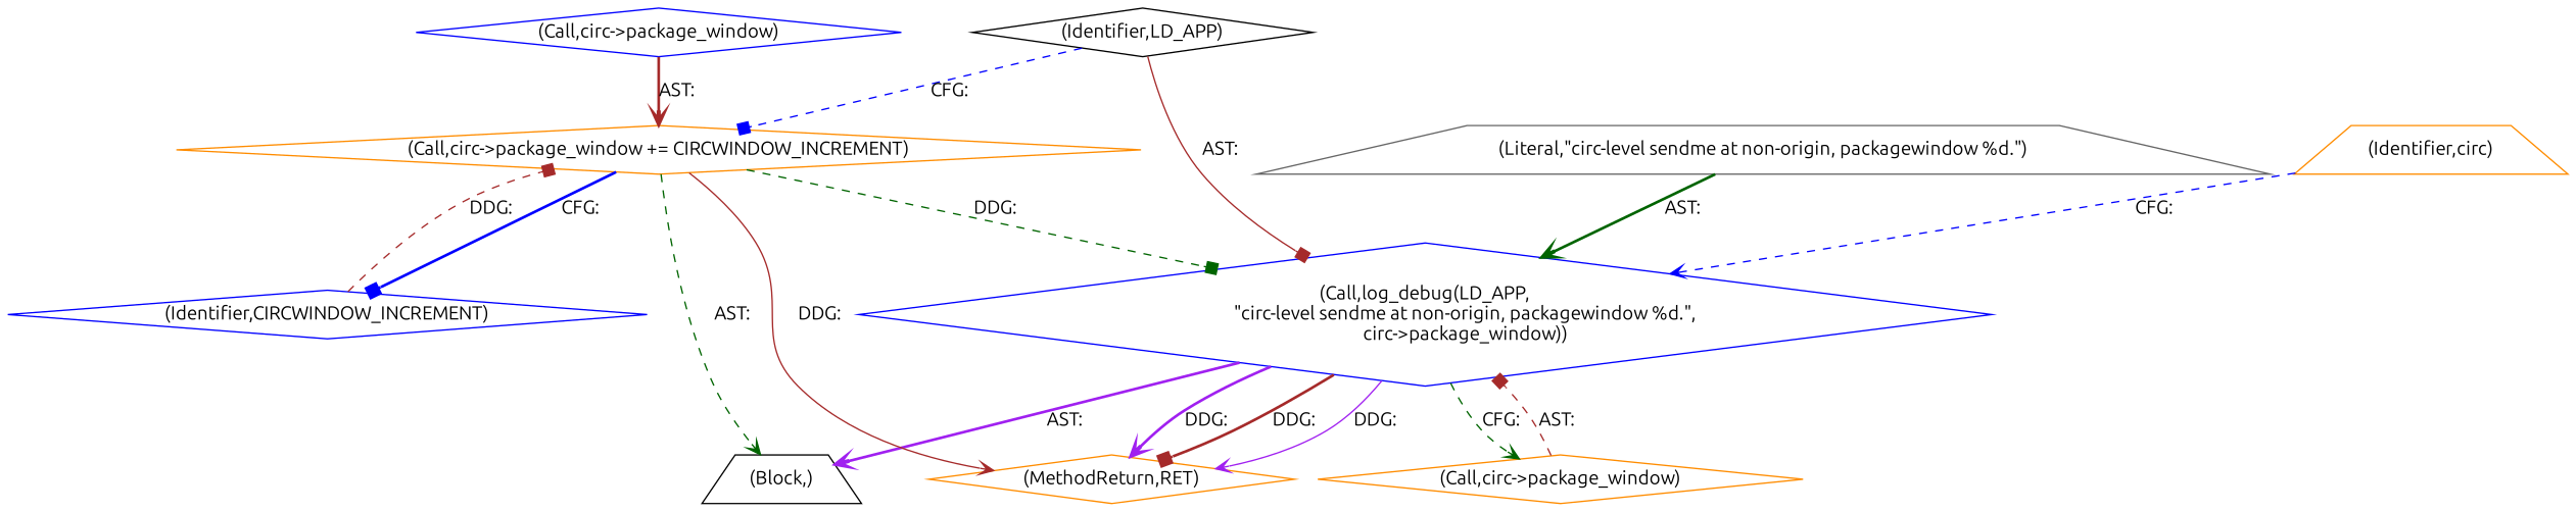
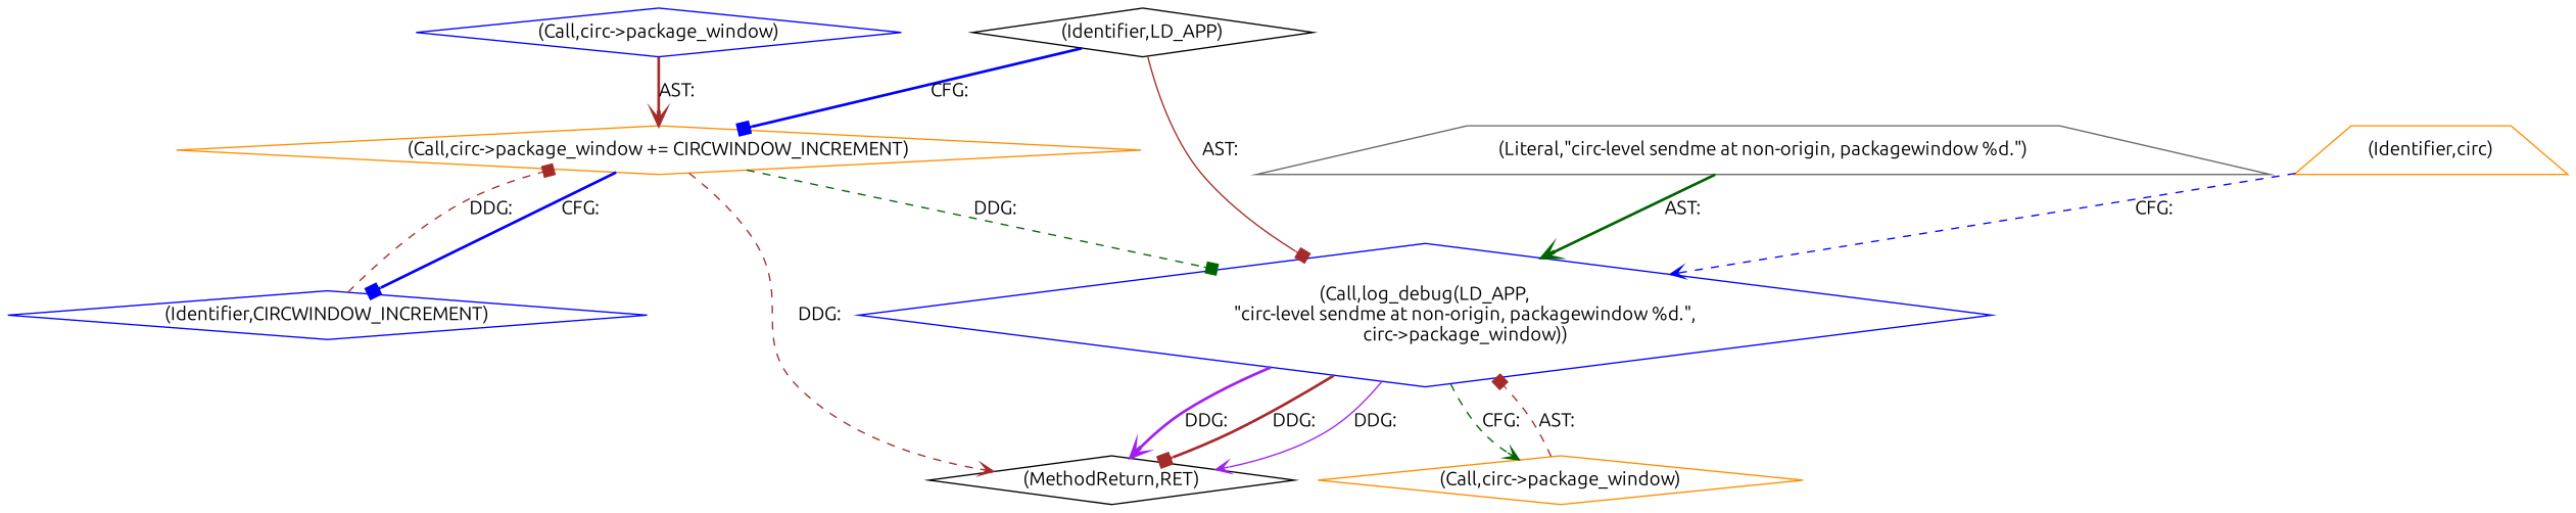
  digraph {
    fontname=Ubuntu
    node [color=darkorange fontname=Ubuntu shape=diamond]
    edge [arrowhead=vee color=brown fontname=Ubuntu style=dashed]
    n1 [color=blue label="(Call,log_debug(LD_APP,\n                    \"circ-level sendme at non-origin, packagewindow %d.\",\n                    circ->package_window))"]
-   n2 [label="(MethodReturn,RET)"]
+   n2 [color=black label="(MethodReturn,RET)"]
    n3 [label="(Call,circ->package_window)"]
-   n4 [color=black label="(Block,)" shape=trapezium]
    n5 [label="(Call,circ->package_window += CIRCWINDOW_INCREMENT)"]
    n6 [color=blue label="(Identifier,CIRCWINDOW_INCREMENT)"]
    n7 [color=black label="(Identifier,LD_APP)"]
    n8 [color=gray40 label="(Literal,\"circ-level sendme at non-origin, packagewindow %d.\")" shape=trapezium]
    n9 [color=blue label="(Call,circ->package_window)"]
    n10 [label="(Identifier,circ)" shape=trapezium]
    n1 -> n2 [color=purple label="DDG: " style=bold]
    n1 -> n2 [arrowhead=box label="DDG: " style=bold]
    n1 -> n2 [color=purple label="DDG: " style=solid]
    n1 -> n3 [color=darkgreen label="CFG: "]
-   n1 -> n4 [color=purple label="AST: " style=bold]
    n3 -> n1 [arrowhead=box label="AST: "]
    n5 -> n1 [arrowhead=box color=darkgreen label="DDG: "]
-   n5 -> n2 [label="DDG: " style=solid]
-   n5 -> n4 [color=darkgreen label="AST: "]
+   n5 -> n2 [label="DDG: "]
    n5 -> n6 [arrowhead=box color=blue label="CFG: " style=bold]
    n6 -> n5 [arrowhead=box label="DDG: "]
    n7 -> n1 [arrowhead=box label="AST: " style=solid]
-   n7 -> n5 [arrowhead=box color=blue label="CFG: "]
+   n7 -> n5 [arrowhead=box color=blue label="CFG: " style=bold]
    n8 -> n1 [color=darkgreen label="AST: " style=bold]
    n9 -> n5 [label="AST: " style=bold]
    n10 -> n1 [color=blue label="CFG: "]
  }
